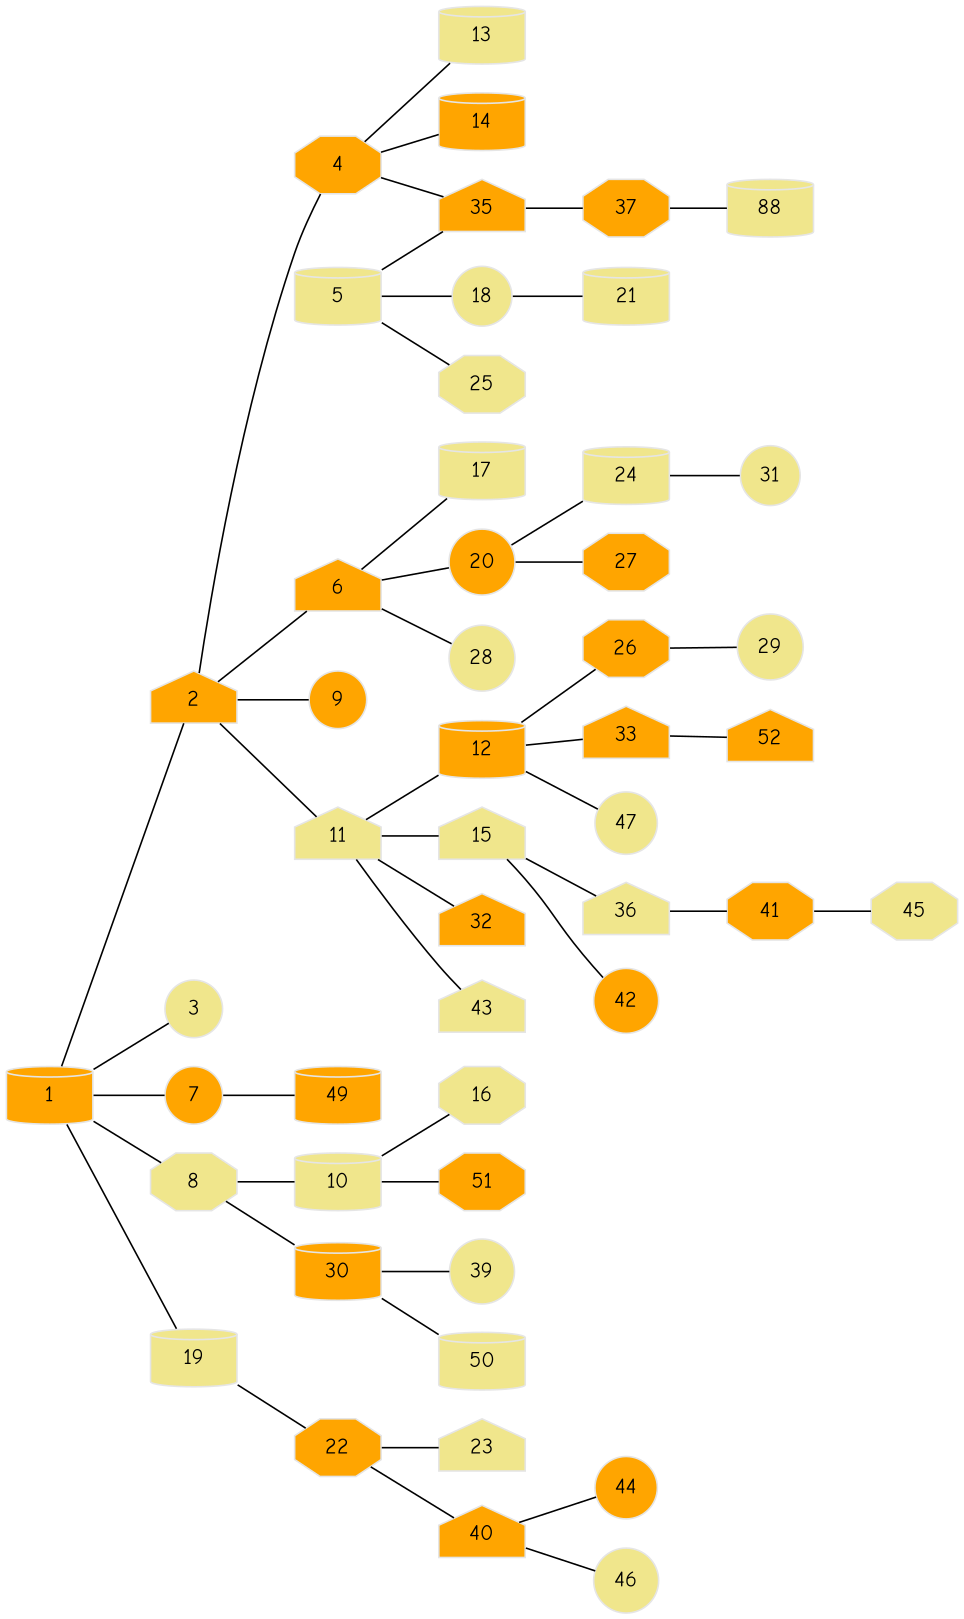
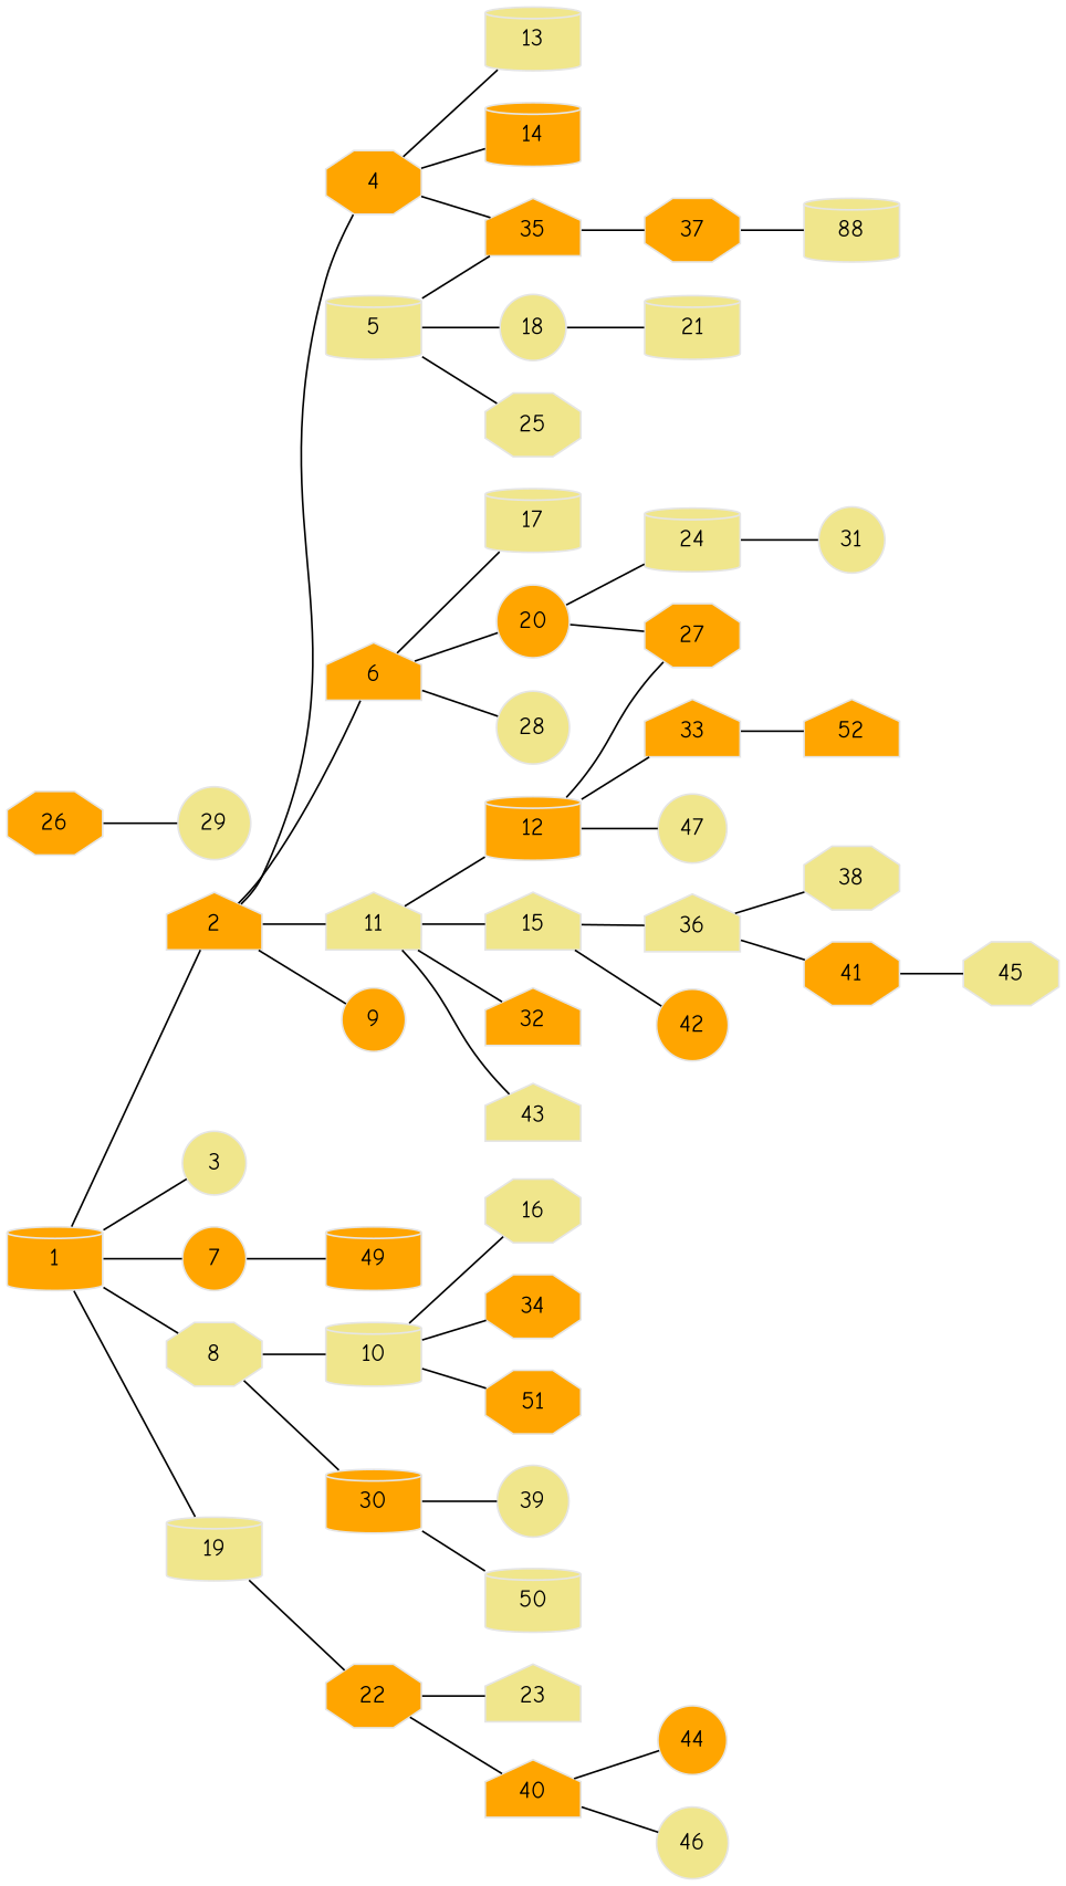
  graph {
    fontname="Comic Neue"
    rankdir=LR
    node [color=gray90 fillcolor=khaki fontname="Comic Neue" shape=cylinder style=filled]
    edge [fontname="Comic Neue"]
    2 [fillcolor=orange shape=house]
    1 [fillcolor=orange]
    3 [shape=circle]
    7 [fillcolor=orange shape=circle]
    8 [shape=octagon]
    19
    4 [fillcolor=orange shape=octagon]
    6 [fillcolor=orange shape=house]
    9 [fillcolor=orange shape=circle]
    11 [shape=house]
    49 [fillcolor=orange]
    10
    30 [fillcolor=orange]
    22 [fillcolor=orange shape=octagon]
    13
    14 [fillcolor=orange]
    35 [fillcolor=orange shape=house]
    17
    20 [fillcolor=orange shape=circle]
    28 [shape=circle]
    12 [fillcolor=orange]
    15 [shape=house]
    32 [fillcolor=orange shape=house]
    43 [shape=house]
    5
    18 [shape=circle]
    25 [shape=octagon]
    21
    37 [fillcolor=orange shape=octagon]
    24
    27 [fillcolor=orange shape=octagon]
    16 [shape=octagon]
+   34 [fillcolor=orange shape=octagon]
    51 [fillcolor=orange shape=octagon]
    39 [shape=circle]
    50
    26 [fillcolor=orange shape=octagon]
    33 [fillcolor=orange shape=house]
    47 [shape=circle]
    36 [shape=house]
    42 [fillcolor=orange shape=circle]
    29 [shape=circle]
    52 [fillcolor=orange shape=house]
+   38 [shape=octagon]
    41 [fillcolor=orange shape=octagon]
    23 [shape=house]
    40 [fillcolor=orange shape=house]
    31 [shape=circle]
    44 [fillcolor=orange shape=circle]
    46 [shape=circle]
    n51 [label=88]
    45 [shape=octagon]
    2 -- 4
    2 -- 6
    2 -- 9
    2 -- 11
    1 -- 2
    1 -- 3
    1 -- 7
    1 -- 8
    1 -- 19
    7 -- 49
    8 -- 10
    8 -- 30
    19 -- 22
    4 -- 13
    4 -- 14
    4 -- 35
    6 -- 17
    6 -- 20
    6 -- 28
    11 -- 12
    11 -- 15
    11 -- 32
    11 -- 43
    10 -- 16
+   10 -- 34
    10 -- 51
    30 -- 39
    30 -- 50
    22 -- 23
    22 -- 40
    35 -- 37
    20 -- 24
    20 -- 27
-   12 -- 26
+   12 -- 27
    12 -- 33
    12 -- 47
    15 -- 36
    15 -- 42
    5 -- 35
    5 -- 18
    5 -- 25
    18 -- 21
    37 -- n51
    24 -- 31
    26 -- 29
    33 -- 52
+   36 -- 38
    36 -- 41
    41 -- 45
    40 -- 44
    40 -- 46
  }
